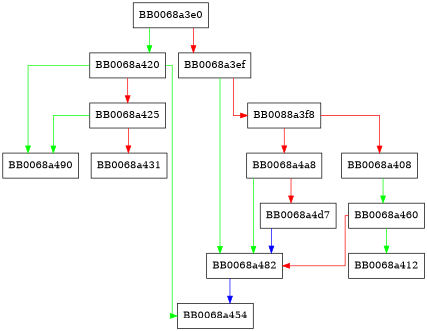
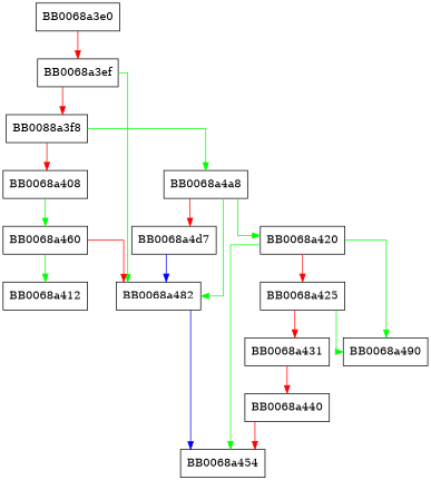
  digraph {
    splines=ortho
    node [shape=box]
    edge [color=green]
    BB0068a3e0
    BB0068a420
    BB0068a3ef
    BB0068a490
    BB0068a425
    BB0068a454
    BB0068a482
    n8 [label=BB0088a3f8]
    BB0068a431
    BB0068a4a8
    BB0068a408
    BB0068a4d7
    BB0068a460
    BB0068a412
-   BB0068a3e0 -> BB0068a420
+   BB0068a440
+   BB0068a4a8 -> BB0068a420
    BB0068a3e0 -> BB0068a3ef [color=red]
    BB0068a420 -> BB0068a490
    BB0068a420 -> BB0068a425 [color=red]
    BB0068a420 -> BB0068a454
    BB0068a3ef -> BB0068a482
    BB0068a3ef -> n8 [color=red]
    BB0068a425 -> BB0068a490
    BB0068a425 -> BB0068a431 [color=red]
    BB0068a482 -> BB0068a454 [color=blue]
-   n8 -> BB0068a4a8 [color=red]
+   n8 -> BB0068a4a8
    n8 -> BB0068a408 [color=red]
+   BB0068a431 -> BB0068a440 [color=red]
    BB0068a4a8 -> BB0068a482
    BB0068a4a8 -> BB0068a4d7 [color=red]
    BB0068a408 -> BB0068a460
    BB0068a4d7 -> BB0068a482 [color=blue]
    BB0068a460 -> BB0068a482 [color=red]
    BB0068a460 -> BB0068a412
+   BB0068a440 -> BB0068a454 [color=red]
  }
